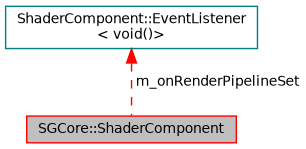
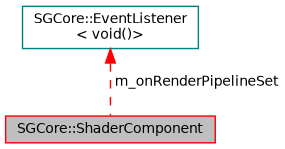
  digraph {
    node [fontname=Helvetica fontsize=10 shape=record style=filled]
    n1 [color=red fillcolor=grey75 fontcolor=black height=0.2 label="SGCore::ShaderComponent" width=0.4]
-   n2 [color=teal fillcolor=white height=0.2 label="ShaderComponent::EventListener\l\< void()\>" width=0.4]
+   n2 [color=teal fillcolor=white height=0.2 label="SGCore::EventListener\l\< void()\>" width=0.4]
    n2 -> n1 [color=red dir=back fontname=Helvetica fontsize=10 label=" m_onRenderPipelineSet" labelfontname=Helvetica labelfontsize=10 style=dashed]
  }
